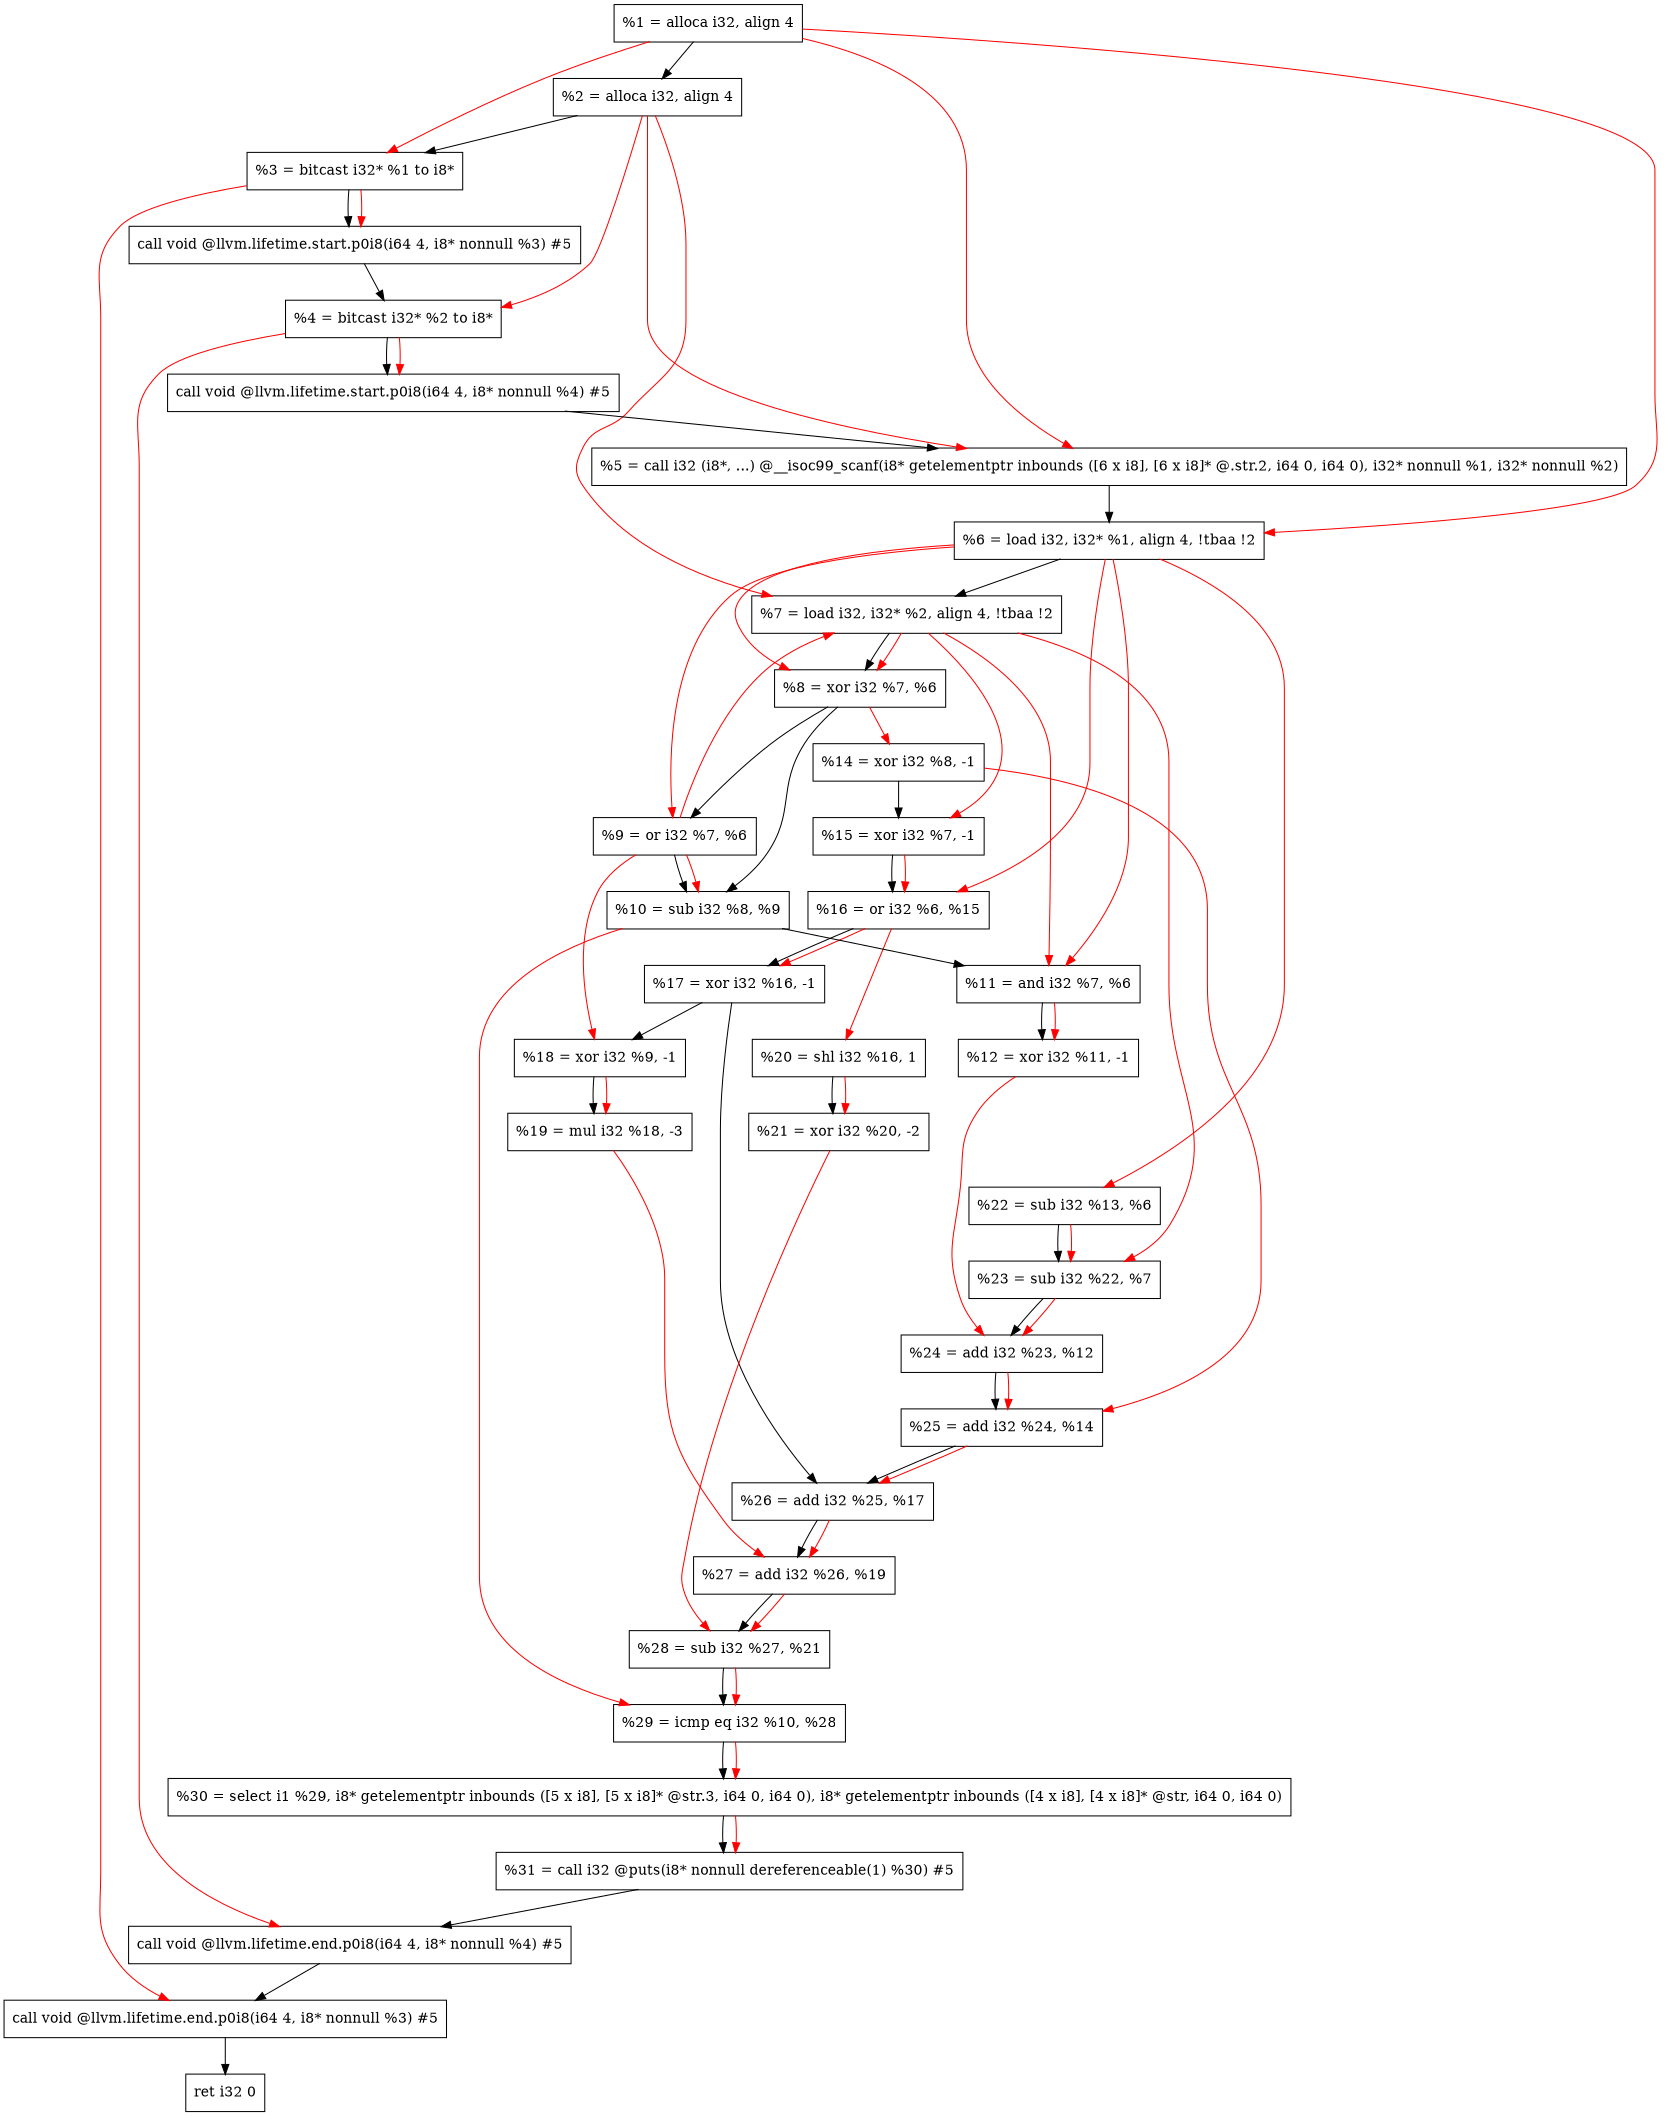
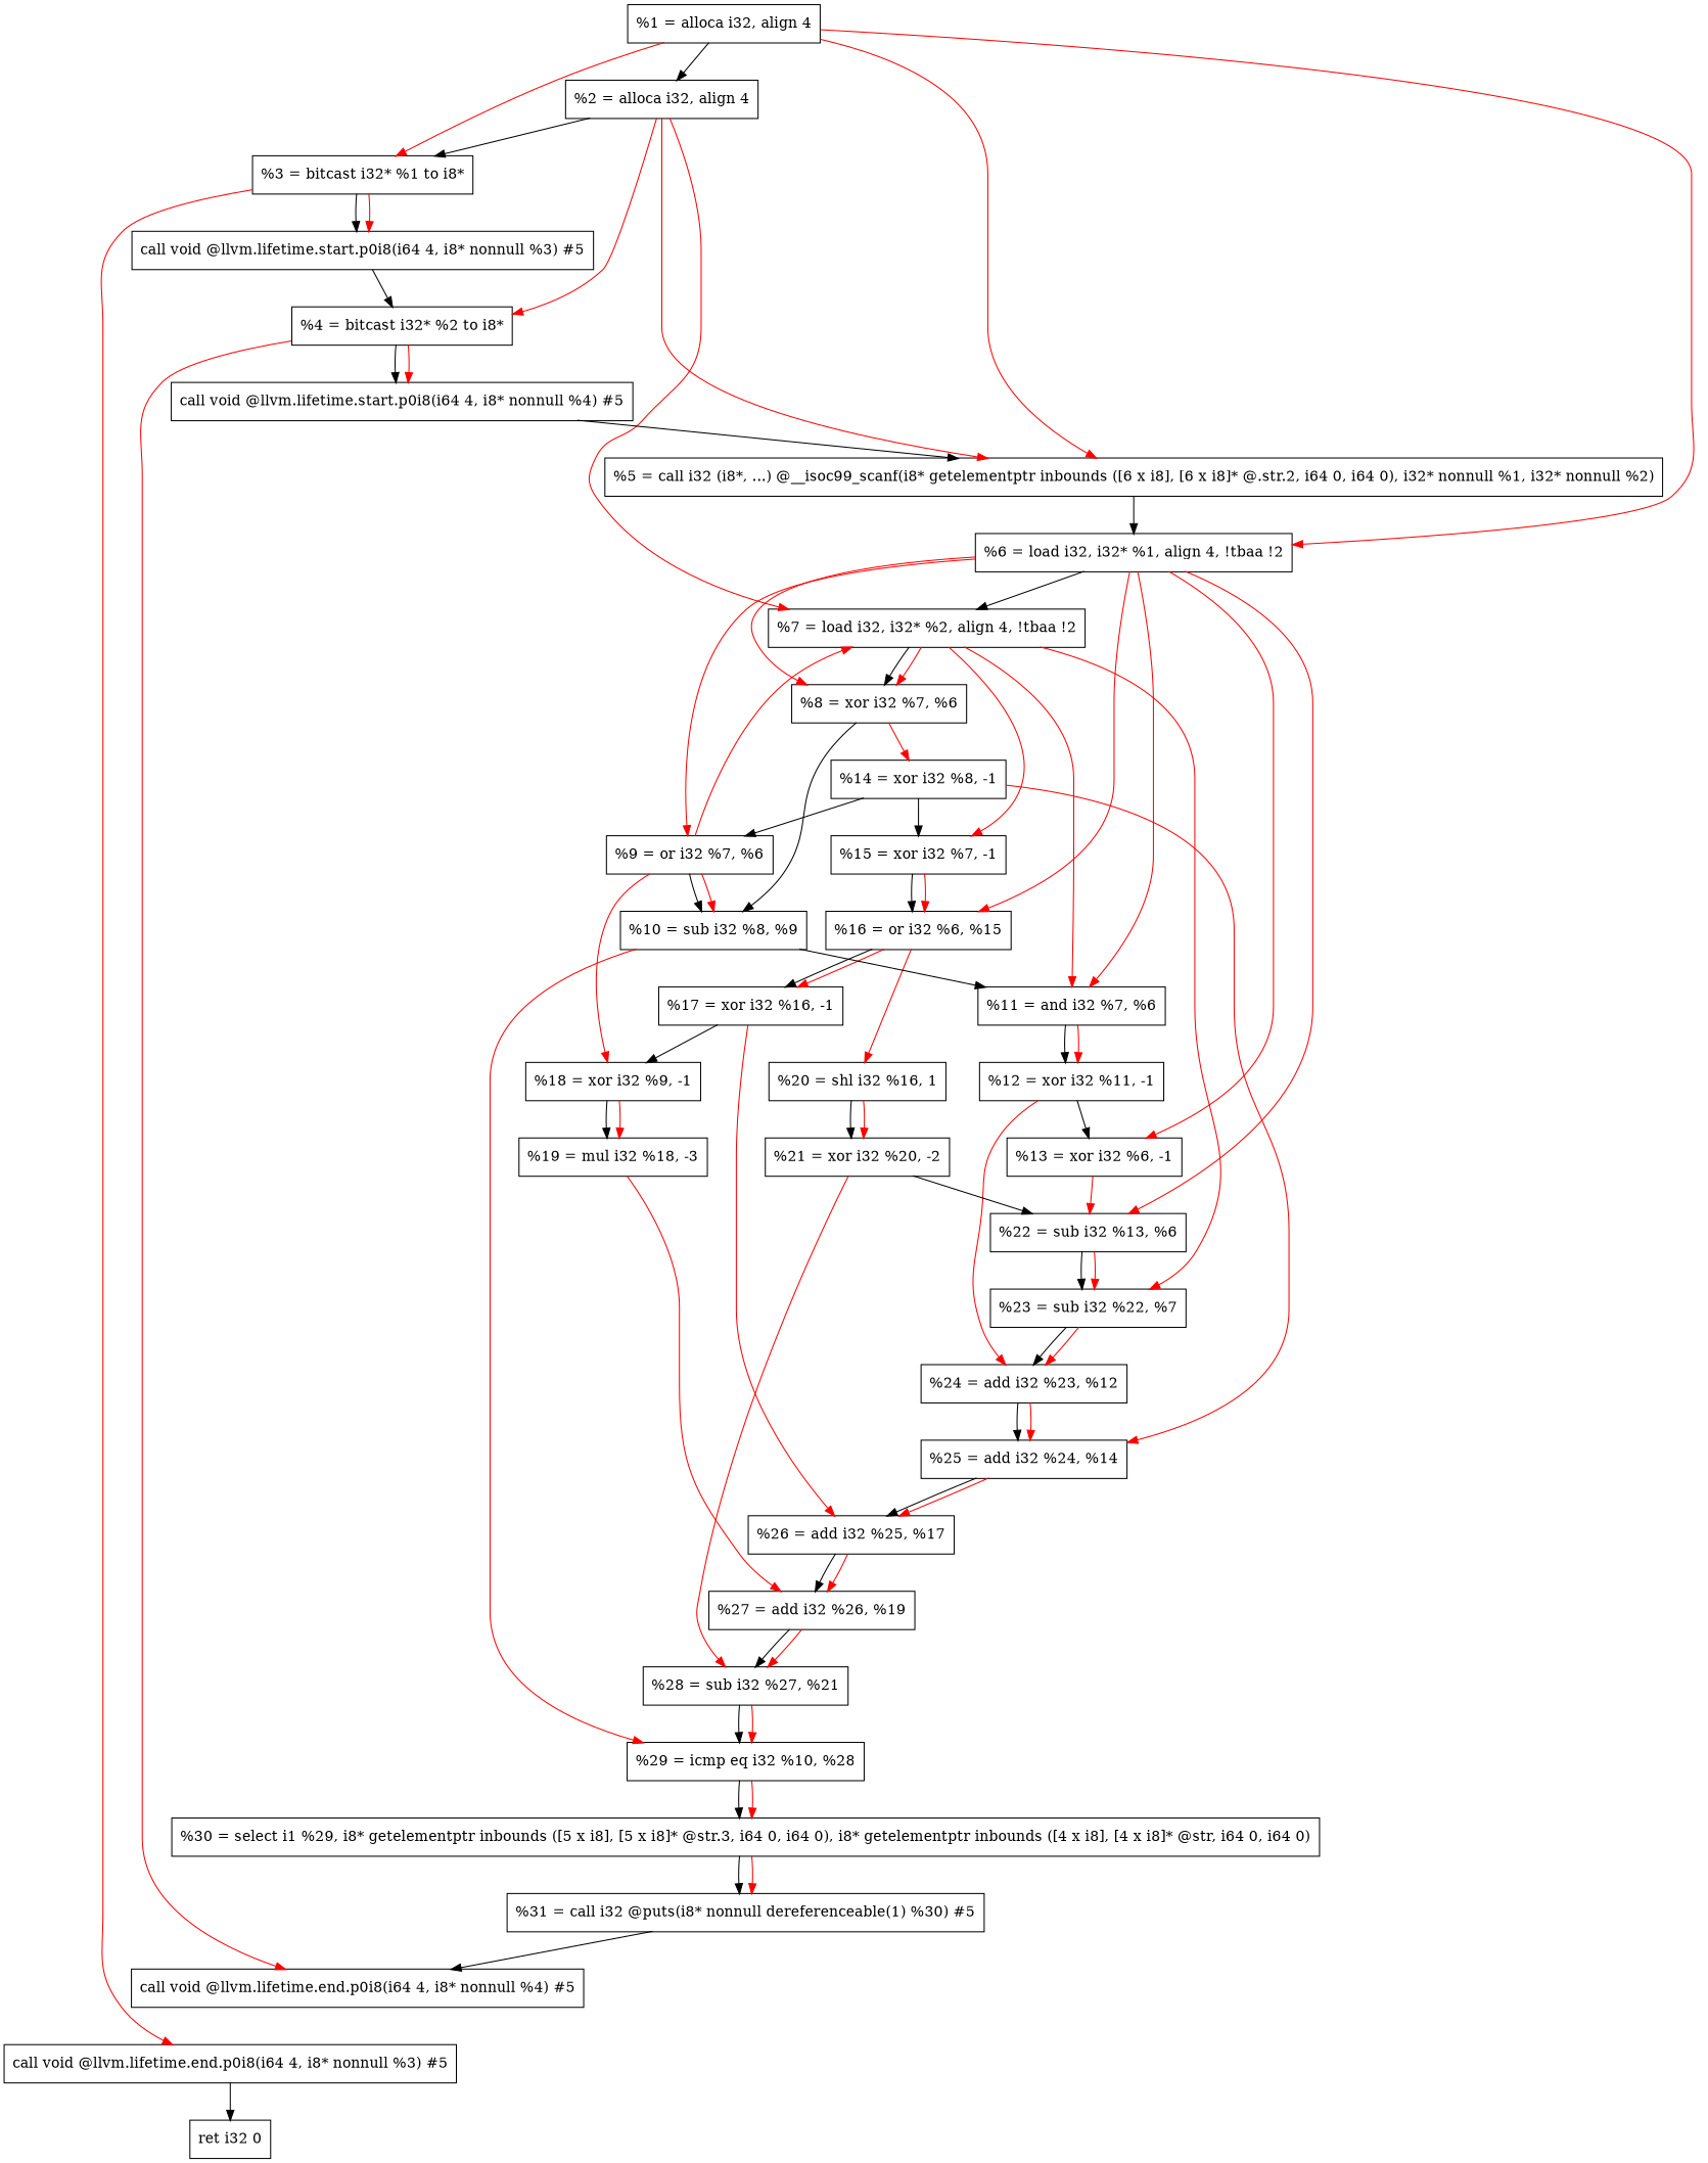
  digraph {
    node [shape=record]
    edge [color=red]
    n1 [label="  %1 = alloca i32, align 4"]
    n2 [label="  %2 = alloca i32, align 4"]
    n3 [label="  %3 = bitcast i32* %1 to i8*"]
    n4 [label="  %5 = call i32 (i8*, ...) @__isoc99_scanf(i8* getelementptr inbounds ([6 x i8], [6 x i8]* @.str.2, i64 0, i64 0), i32* nonnull %1, i32* nonnull %2)"]
    n5 [label="  %6 = load i32, i32* %1, align 4, !tbaa !2"]
    n6 [label="  %4 = bitcast i32* %2 to i8*"]
    n7 [label="  %7 = load i32, i32* %2, align 4, !tbaa !2"]
    n8 [label="  call void @llvm.lifetime.start.p0i8(i64 4, i8* nonnull %3) #5"]
    n9 [label="  call void @llvm.lifetime.end.p0i8(i64 4, i8* nonnull %3) #5"]
    n10 [label="  %8 = xor i32 %7, %6"]
    n11 [label="  %9 = or i32 %7, %6"]
    n12 [label="  %11 = and i32 %7, %6"]
+   n13 [label="  %13 = xor i32 %6, -1"]
    n14 [label="  %16 = or i32 %6, %15"]
    n15 [label="  %22 = sub i32 %13, %6"]
    n16 [label="  call void @llvm.lifetime.start.p0i8(i64 4, i8* nonnull %4) #5"]
    n17 [label="  call void @llvm.lifetime.end.p0i8(i64 4, i8* nonnull %4) #5"]
    n18 [label="  %15 = xor i32 %7, -1"]
    n19 [label="  %23 = sub i32 %22, %7"]
    n20 [label="  ret i32 0"]
    n21 [label="  %10 = sub i32 %8, %9"]
    n22 [label="  %14 = xor i32 %8, -1"]
    n23 [label="  %18 = xor i32 %9, -1"]
    n24 [label="  %12 = xor i32 %11, -1"]
    n25 [label="  %17 = xor i32 %16, -1"]
    n26 [label="  %20 = shl i32 %16, 1"]
    n27 [label="  %24 = add i32 %23, %12"]
    n28 [label="  %29 = icmp eq i32 %10, %28"]
    n29 [label="  %25 = add i32 %24, %14"]
    n30 [label="  %19 = mul i32 %18, -3"]
    n31 [label="  %30 = select i1 %29, i8* getelementptr inbounds ([5 x i8], [5 x i8]* @str.3, i64 0, i64 0), i8* getelementptr inbounds ([4 x i8], [4 x i8]* @str, i64 0, i64 0)"]
    n32 [label="  %26 = add i32 %25, %17"]
    n33 [label="  %21 = xor i32 %20, -2"]
    n34 [label="  %27 = add i32 %26, %19"]
    n35 [label="  %28 = sub i32 %27, %21"]
    n36 [label="  %31 = call i32 @puts(i8* nonnull dereferenceable(1) %30) #5"]
    n1 -> n2 [color=""]
    n1 -> n3
    n1 -> n4
    n1 -> n5
    n2 -> n3 [color=""]
    n2 -> n4
    n2 -> n6
    n2 -> n7
    n3 -> n8 [color=""]
    n3 -> n8
    n3 -> n9
    n4 -> n5 [color=""]
    n5 -> n7 [color=""]
    n5 -> n10
    n5 -> n11
    n5 -> n12
+   n5 -> n13
    n5 -> n14
    n5 -> n15
    n6 -> n16 [color=""]
    n6 -> n16
    n6 -> n17
    n7 -> n10 [color=""]
    n7 -> n10
    n7 -> n12
    n7 -> n18
    n7 -> n19
    n8 -> n6 [color=""]
    n9 -> n20 [color=""]
-   n10 -> n11 [color=""]
+   n22 -> n11 [color=""]
    n10 -> n21 [color=black]
    n10 -> n22
    n11 -> n7
    n11 -> n21 [color=""]
    n11 -> n21
    n11 -> n23
    n12 -> n24 [color=""]
    n12 -> n24
+   n13 -> n15
    n14 -> n25 [color=""]
    n14 -> n25
    n14 -> n26
    n15 -> n19 [color=""]
    n15 -> n19
    n16 -> n4 [color=""]
-   n17 -> n9 [color=""]
    n18 -> n14 [color=""]
    n18 -> n14
    n19 -> n27 [color=""]
    n19 -> n27
    n21 -> n12 [color=""]
    n21 -> n28
    n22 -> n18 [color=""]
    n22 -> n29
    n23 -> n30 [color=""]
    n23 -> n30
+   n24 -> n13 [color=""]
    n24 -> n27
    n25 -> n23 [color=""]
-   n25 -> n32 [color=black]
+   n25 -> n32
    n26 -> n33 [color=""]
    n26 -> n33
    n27 -> n29 [color=""]
    n27 -> n29
    n28 -> n31 [color=""]
    n28 -> n31
    n29 -> n32 [color=""]
    n29 -> n32
    n30 -> n34
    n31 -> n36 [color=""]
    n31 -> n36
    n32 -> n34 [color=""]
    n32 -> n34
+   n33 -> n15 [color=""]
    n33 -> n35
    n34 -> n35 [color=""]
    n34 -> n35
    n35 -> n28 [color=""]
    n35 -> n28
    n36 -> n17 [color=""]
  }
